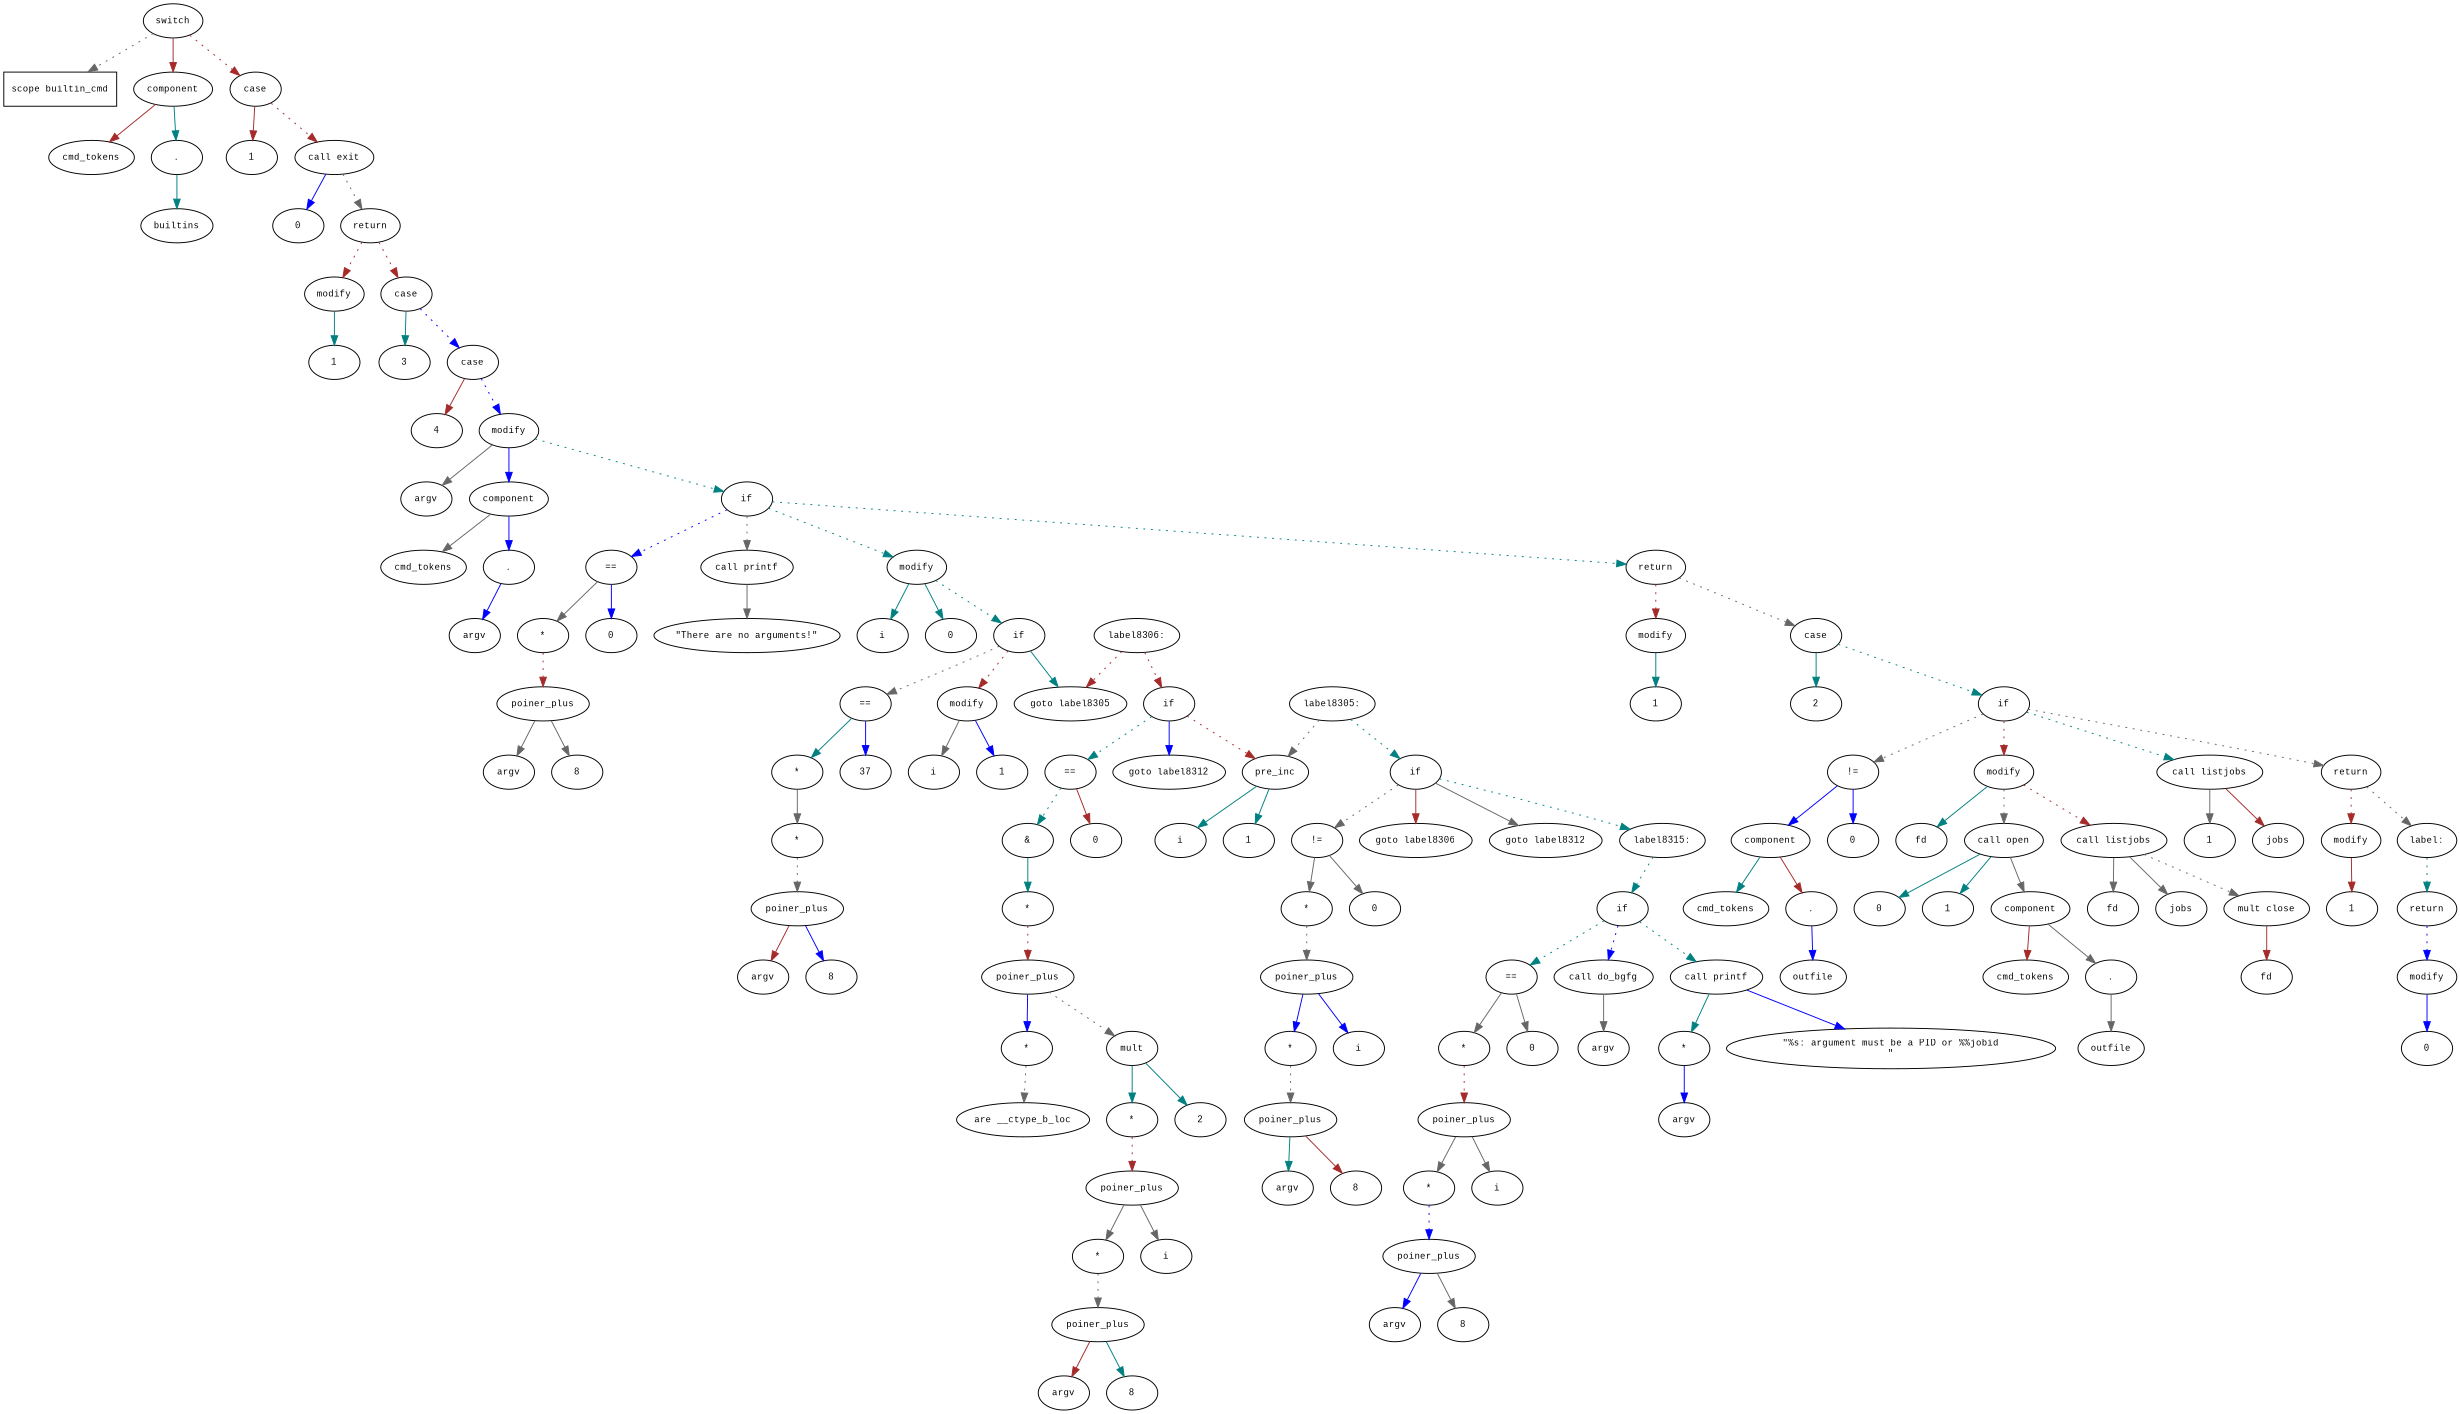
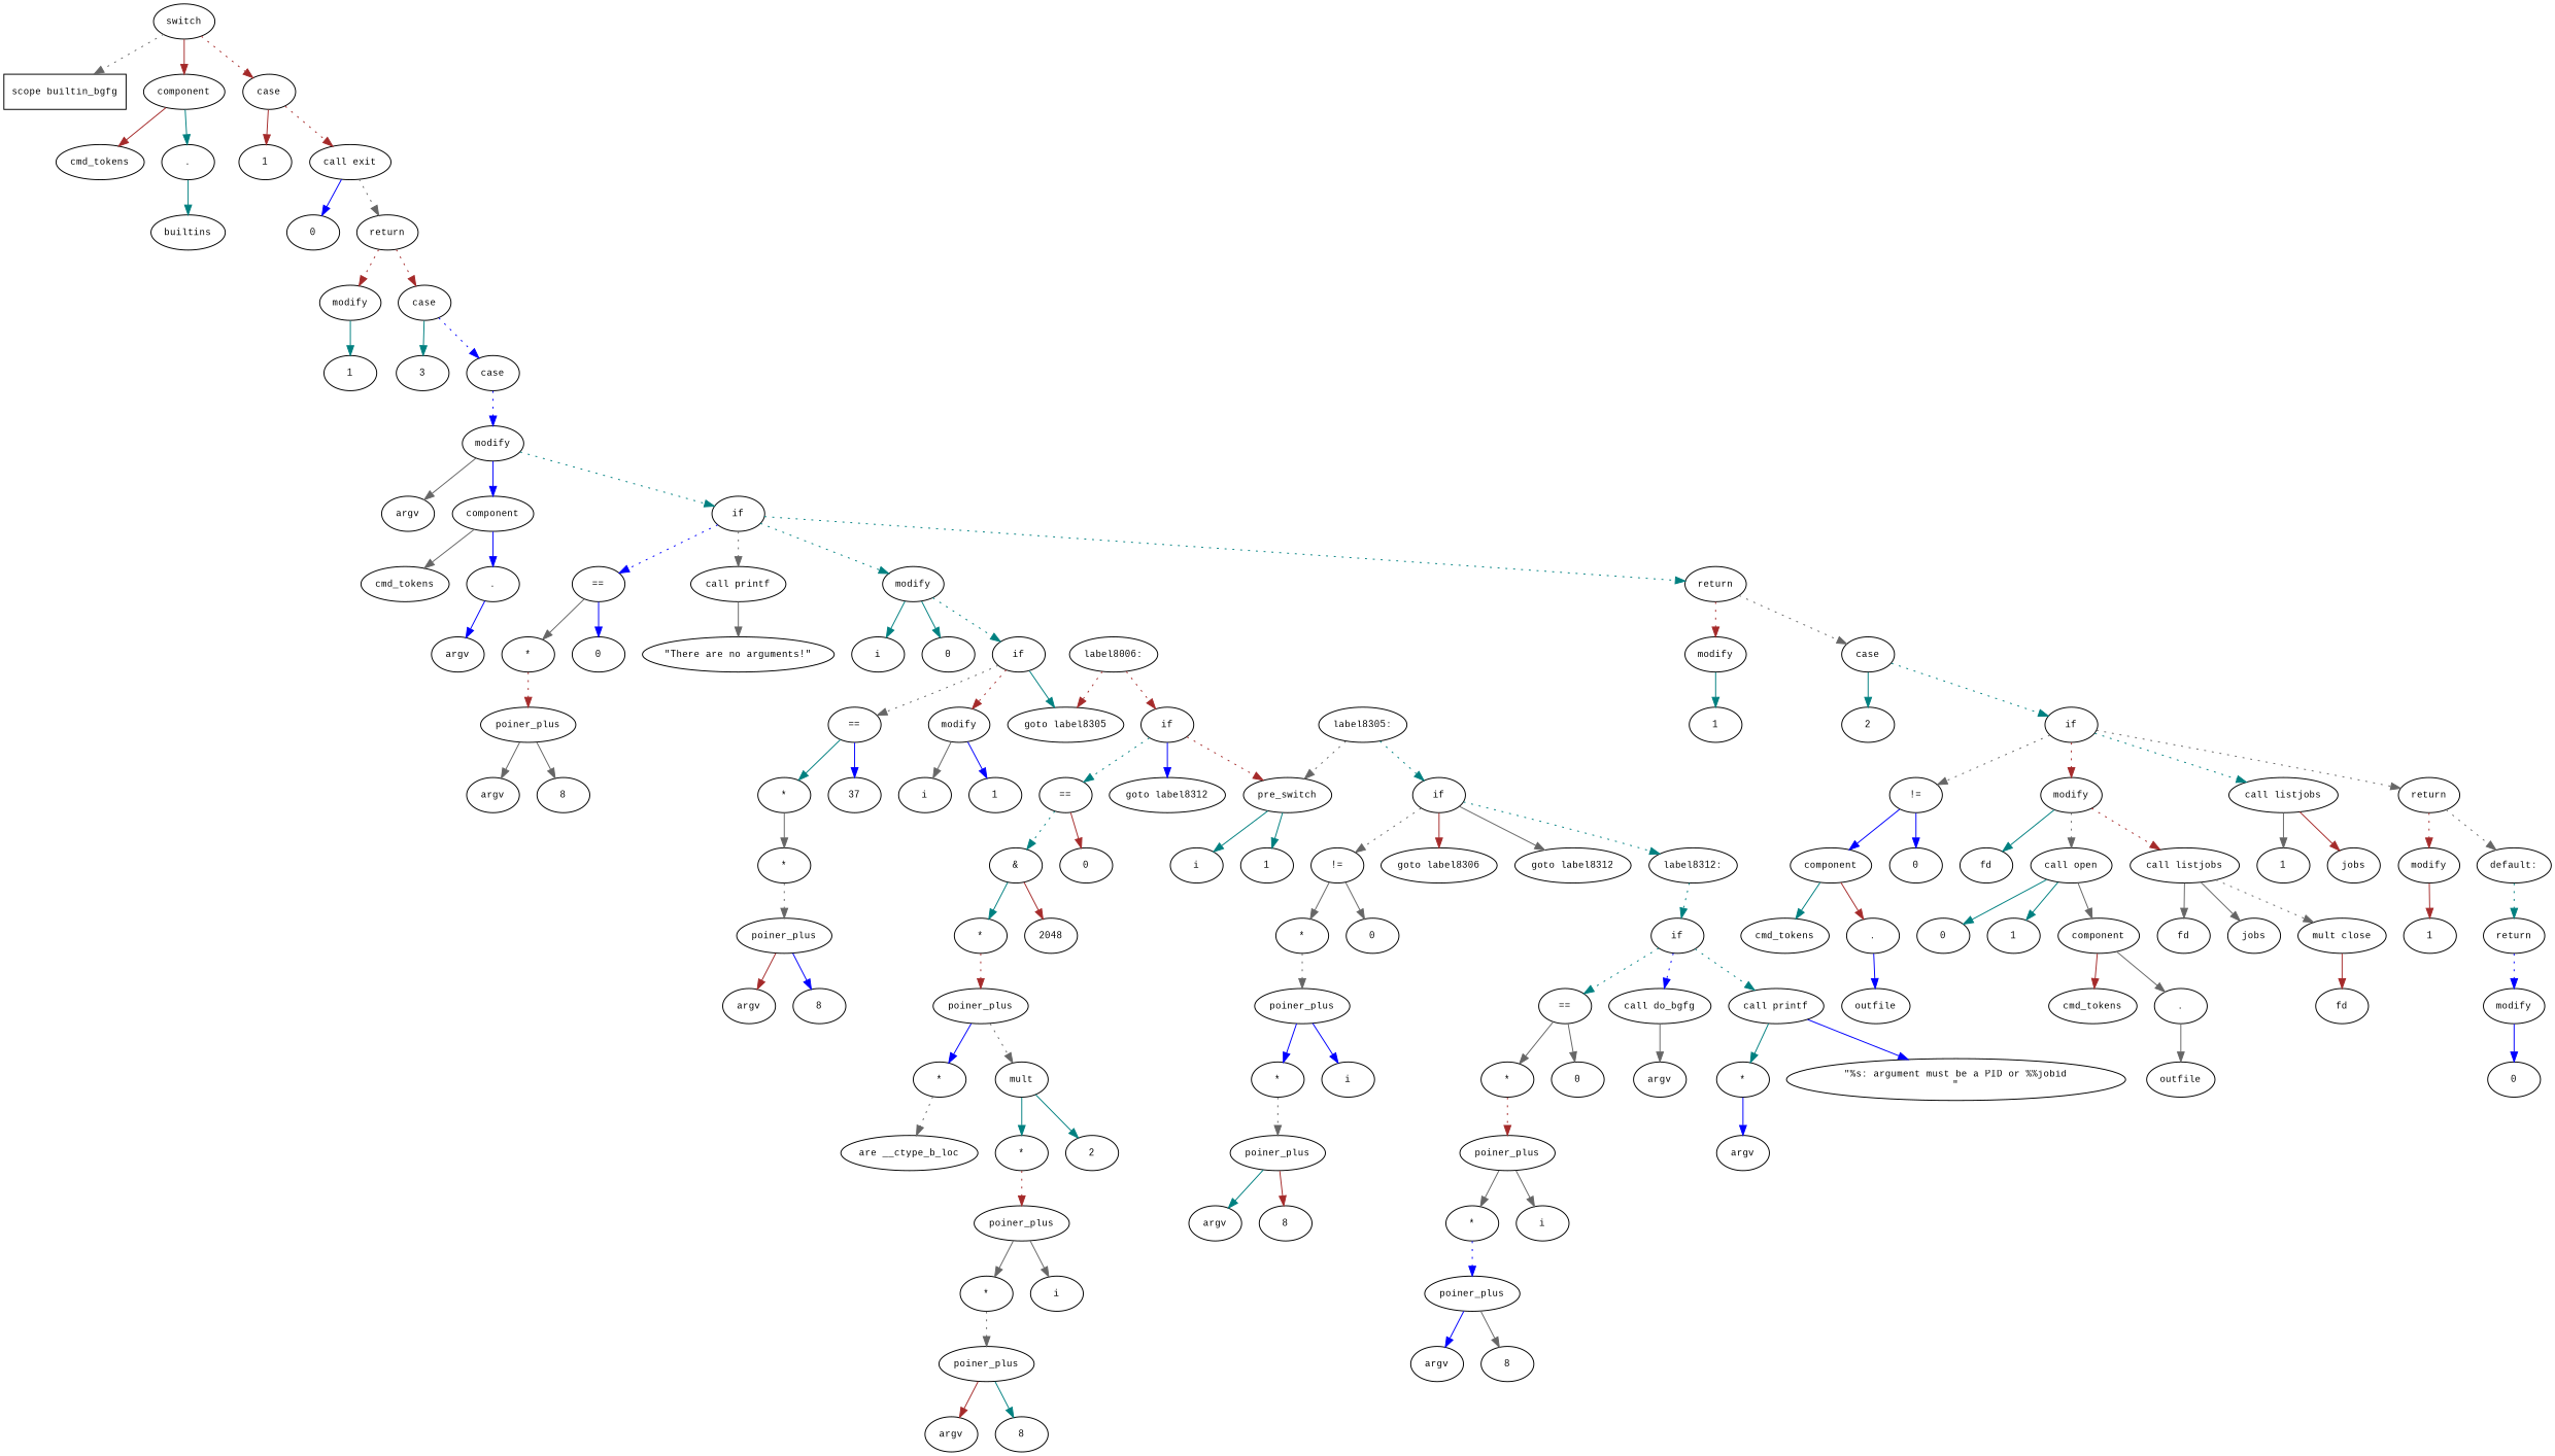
  digraph {
    fontname="Times New Roman"
    fontsize=10
    node [fontname="Courier New" fontsize=10 shape=ellipse]
    edge [color=gray40 fontname="Times New Roman" fontsize=10]
-   n1 [label="scope builtin_cmd" shape=box]
+   n1 [label="scope builtin_bgfg" shape=box]
    n2 [label=switch]
    n3 [label=component]
    n4 [label=case]
    n5 [label=cmd_tokens]
    n6 [label="."]
    n7 [label=1]
    n8 [label="call exit"]
    n9 [label=builtins]
    n10 [label=0]
    n11 [label=return]
    n12 [label=modify]
    n13 [label=case]
    n14 [label=1]
    n15 [label=3]
    n16 [label=case]
-   n17 [label=4]
    n18 [label=modify]
    n19 [label=argv]
    n20 [label=component]
    n21 [label=if]
    n22 [label=cmd_tokens]
    n23 [label="."]
    n24 [label="=="]
    n25 [label="call printf"]
    n26 [label=modify]
    n27 [label=return]
    n28 [label=argv]
    n29 [label="*"]
    n30 [label=0]
    n31 [label="\"There are no arguments!\""]
    n32 [label=i]
    n33 [label=0]
    n34 [label=if]
    n35 [label=modify]
    n36 [label=case]
    n37 [label=poiner_plus]
    n38 [label=argv]
    n39 [label=8]
    n40 [label="=="]
    n41 [label=modify]
    n42 [label="goto label8305"]
    n43 [label="*"]
    n44 [label=37]
    n45 [label=i]
    n46 [label=1]
    n47 [label="*"]
    n48 [label=poiner_plus]
    n49 [label=argv]
    n50 [label=8]
-   n51 [label="label8306:"]
+   n51 [label="label8006:"]
    n52 [label=if]
    n53 [label="=="]
    n54 [label="goto label8312"]
-   n55 [label=pre_inc]
+   n55 [label=pre_switch]
    n56 [label="&"]
    n57 [label=0]
    n58 [label=i]
    n59 [label=1]
    n60 [label="*"]
+   n61 [label=2048]
    n62 [label=poiner_plus]
    n63 [label="*"]
    n64 [label=mult]
    n65 [label="are __ctype_b_loc"]
    n66 [label="*"]
    n67 [label=2]
    n68 [label=poiner_plus]
    n69 [label="*"]
    n70 [label=i]
    n71 [label=poiner_plus]
    n72 [label=argv]
    n73 [label=8]
    n74 [label="label8305:"]
    n75 [label=if]
    n76 [label="!="]
    n77 [label="goto label8306"]
    n78 [label="goto label8312"]
-   n79 [label="label8315:"]
+   n79 [label="label8312:"]
    n80 [label="*"]
    n81 [label=0]
    n82 [label=if]
    n83 [label=poiner_plus]
    n84 [label="*"]
    n85 [label=i]
    n86 [label=poiner_plus]
    n87 [label=argv]
    n88 [label=8]
    n89 [label="=="]
    n90 [label="call do_bgfg"]
    n91 [label="call printf"]
    n92 [label="*"]
    n93 [label=0]
    n94 [label=argv]
    n95 [label="*"]
    n96 [label="\"%s: argument must be a PID or %%jobid\n\""]
    n97 [label=poiner_plus]
    n98 [label="*"]
    n99 [label=i]
    n100 [label=poiner_plus]
    n101 [label=argv]
    n102 [label=8]
    n103 [label=argv]
    n104 [label=1]
    n105 [label=2]
    n106 [label=if]
    n107 [label="!="]
    n108 [label=modify]
    n109 [label="call listjobs"]
    n110 [label=return]
    n111 [label=component]
    n112 [label=0]
    n113 [label=fd]
    n114 [label="call open"]
    n115 [label="call listjobs"]
    n116 [label=1]
    n117 [label=jobs]
    n118 [label=modify]
-   n119 [label="label:"]
+   n119 [label="default:"]
    n120 [label=cmd_tokens]
    n121 [label="."]
    n122 [label=outfile]
    n123 [label=0]
    n124 [label=1]
    n125 [label=component]
    n126 [label=fd]
    n127 [label=jobs]
    n128 [label="mult close"]
    n129 [label=cmd_tokens]
    n130 [label="."]
    n131 [label=outfile]
    n132 [label=fd]
    n133 [label=1]
    n134 [label=return]
    n135 [label=modify]
    n136 [label=0]
    n2 -> n1 [style=dotted]
    n2 -> n3 [color=brown]
    n2 -> n4 [color=brown style=dotted]
    n3 -> n5 [color=brown]
    n3 -> n6 [color=teal]
    n4 -> n7 [color=brown]
    n4 -> n8 [color=brown style=dotted]
    n6 -> n9 [color=teal]
    n8 -> n10 [color=blue]
    n8 -> n11 [style=dotted]
    n11 -> n12 [color=brown style=dotted]
    n11 -> n13 [color=brown style=dotted]
    n12 -> n14 [color=teal]
    n13 -> n15 [color=teal]
    n13 -> n16 [color=blue style=dotted]
-   n16 -> n17 [color=brown]
    n16 -> n18 [color=blue style=dotted]
    n18 -> n19
    n18 -> n20 [color=blue]
    n18 -> n21 [color=teal style=dotted]
    n20 -> n22
    n20 -> n23 [color=blue]
    n21 -> n24 [color=blue style=dotted]
    n21 -> n25 [style=dotted]
    n21 -> n26 [color=teal style=dotted]
    n21 -> n27 [color=teal style=dotted]
    n23 -> n28 [color=blue]
    n24 -> n29
    n24 -> n30 [color=blue]
    n25 -> n31
    n26 -> n32 [color=teal]
    n26 -> n33 [color=teal]
    n26 -> n34 [color=teal style=dotted]
    n27 -> n35 [color=brown style=dotted]
    n27 -> n36 [style=dotted]
    n29 -> n37 [color=brown style=dotted]
    n34 -> n40 [style=dotted]
    n34 -> n41 [color=brown style=dotted]
    n34 -> n42 [color=teal]
    n35 -> n104 [color=teal]
    n36 -> n105 [color=teal]
    n36 -> n106 [color=teal style=dotted]
    n37 -> n38
    n37 -> n39
    n40 -> n43 [color=teal]
    n40 -> n44 [color=blue]
    n41 -> n45
    n41 -> n46 [color=blue]
    n43 -> n47
    n47 -> n48 [style=dotted]
    n48 -> n49 [color=brown]
    n48 -> n50 [color=blue]
    n51 -> n42 [color=brown style=dotted]
    n51 -> n52 [color=brown style=dotted]
    n52 -> n53 [color=teal style=dotted]
    n52 -> n54 [color=blue]
    n52 -> n55 [color=brown style=dotted]
    n53 -> n56 [color=teal style=dotted]
    n53 -> n57 [color=brown]
    n55 -> n58 [color=teal]
    n55 -> n59 [color=teal]
    n56 -> n60 [color=teal]
+   n56 -> n61 [color=brown]
    n60 -> n62 [color=brown style=dotted]
    n62 -> n63 [color=blue]
    n62 -> n64 [style=dotted]
    n63 -> n65 [style=dotted]
    n64 -> n66 [color=teal]
    n64 -> n67 [color=teal]
    n66 -> n68 [color=brown style=dotted]
    n68 -> n69
    n68 -> n70
    n69 -> n71 [style=dotted]
    n71 -> n72 [color=brown]
    n71 -> n73 [color=teal]
    n74 -> n55 [style=dotted]
    n74 -> n75 [color=teal style=dotted]
    n75 -> n76 [style=dotted]
    n75 -> n77 [color=brown]
    n75 -> n78
    n75 -> n79 [color=teal style=dotted]
    n76 -> n80
    n76 -> n81
    n79 -> n82 [color=teal style=dotted]
    n80 -> n83 [style=dotted]
    n82 -> n89 [color=teal style=dotted]
    n82 -> n90 [color=blue style=dotted]
    n82 -> n91 [color=teal style=dotted]
    n83 -> n84 [color=blue]
    n83 -> n85 [color=blue]
    n84 -> n86 [style=dotted]
    n86 -> n87 [color=teal]
    n86 -> n88 [color=brown]
    n89 -> n92
    n89 -> n93
    n90 -> n94
    n91 -> n95 [color=teal]
    n91 -> n96 [color=blue]
    n92 -> n97 [color=brown style=dotted]
    n95 -> n103 [color=blue]
    n97 -> n98
    n97 -> n99
    n98 -> n100 [color=blue style=dotted]
    n100 -> n101 [color=blue]
    n100 -> n102
    n106 -> n107 [style=dotted]
    n106 -> n108 [color=brown style=dotted]
    n106 -> n109 [color=teal style=dotted]
    n106 -> n110 [style=dotted]
    n107 -> n111 [color=blue]
    n107 -> n112 [color=blue]
    n108 -> n113 [color=teal]
    n108 -> n114 [style=dotted]
    n108 -> n115 [color=brown style=dotted]
    n109 -> n116
    n109 -> n117 [color=brown]
    n110 -> n118 [color=brown style=dotted]
    n110 -> n119 [style=dotted]
    n111 -> n120 [color=teal]
    n111 -> n121 [color=brown]
    n114 -> n123 [color=teal]
    n114 -> n124 [color=teal]
    n114 -> n125
    n115 -> n126
    n115 -> n127
    n115 -> n128 [style=dotted]
    n118 -> n133 [color=brown]
    n119 -> n134 [color=teal style=dotted]
    n121 -> n122 [color=blue]
    n125 -> n129 [color=brown]
    n125 -> n130
    n128 -> n132 [color=brown]
    n130 -> n131
    n134 -> n135 [color=blue style=dotted]
    n135 -> n136 [color=blue]
  }
